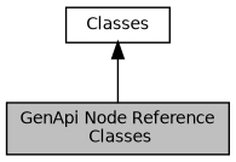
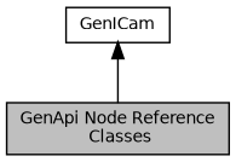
  digraph {
    rankdir=TB
    node [color=black fontname=Helvetica fontsize=10 shape=record style=filled]
    n1 [fillcolor=grey75 fontcolor=black height=0.2 label="GenApi Node Reference\l Classes" width=0.4]
-   n2 [fillcolor=white height=0.2 label=Classes width=0.4]
+   n2 [fillcolor=white height=0.2 label=GenICam width=0.4]
    n2 -> n1 [dir=back fontname=Helvetica fontsize=10 labelfontname=Helvetica labelfontsize=10 shape=plaintext style=solid]
  }
